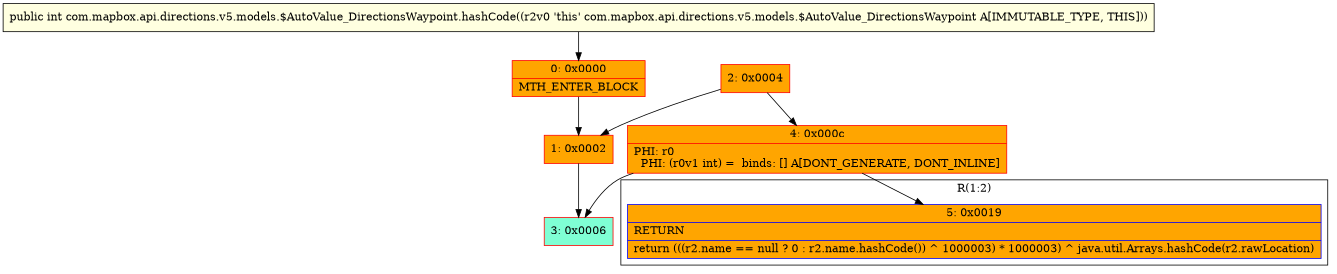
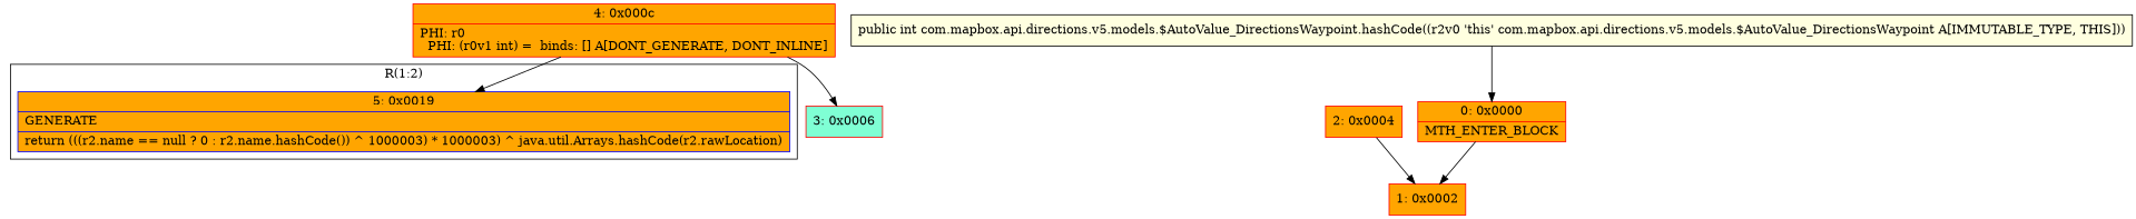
  digraph {
    node [color=red fillcolor=orange shape=record style=filled]
-   n1 [color=blue label="{5\:\ 0x0019|RETURN\l|return (((r2.name == null ? 0 : r2.name.hashCode()) ^ 1000003) * 1000003) ^ java.util.Arrays.hashCode(r2.rawLocation)\l}"]
+   n1 [color=blue label="{5\:\ 0x0019|GENERATE\l|return (((r2.name == null ? 0 : r2.name.hashCode()) ^ 1000003) * 1000003) ^ java.util.Arrays.hashCode(r2.rawLocation)\l}"]
    n2 [label="{0\:\ 0x0000|MTH_ENTER_BLOCK\l}"]
    n3 [label="{1\:\ 0x0002}"]
    n4 [fillcolor=aquamarine label="{3\:\ 0x0006}"]
    n5 [label="{2\:\ 0x0004}"]
    n6 [label="{4\:\ 0x000c|PHI: r0 \l  PHI: (r0v1 int) =  binds: [] A[DONT_GENERATE, DONT_INLINE]\l}"]
    n7 [fillcolor=lightyellow label="{public int com.mapbox.api.directions.v5.models.$AutoValue_DirectionsWaypoint.hashCode((r2v0 'this' com.mapbox.api.directions.v5.models.$AutoValue_DirectionsWaypoint A[IMMUTABLE_TYPE, THIS])) }" color=""]
    subgraph cluster_1 {
      label="R(1:2)"
      n1
    }
    n2 -> n3
-   n3 -> n4
    n5 -> n3
-   n5 -> n6
    n6 -> n1
    n6 -> n4
    n7 -> n2
  }
